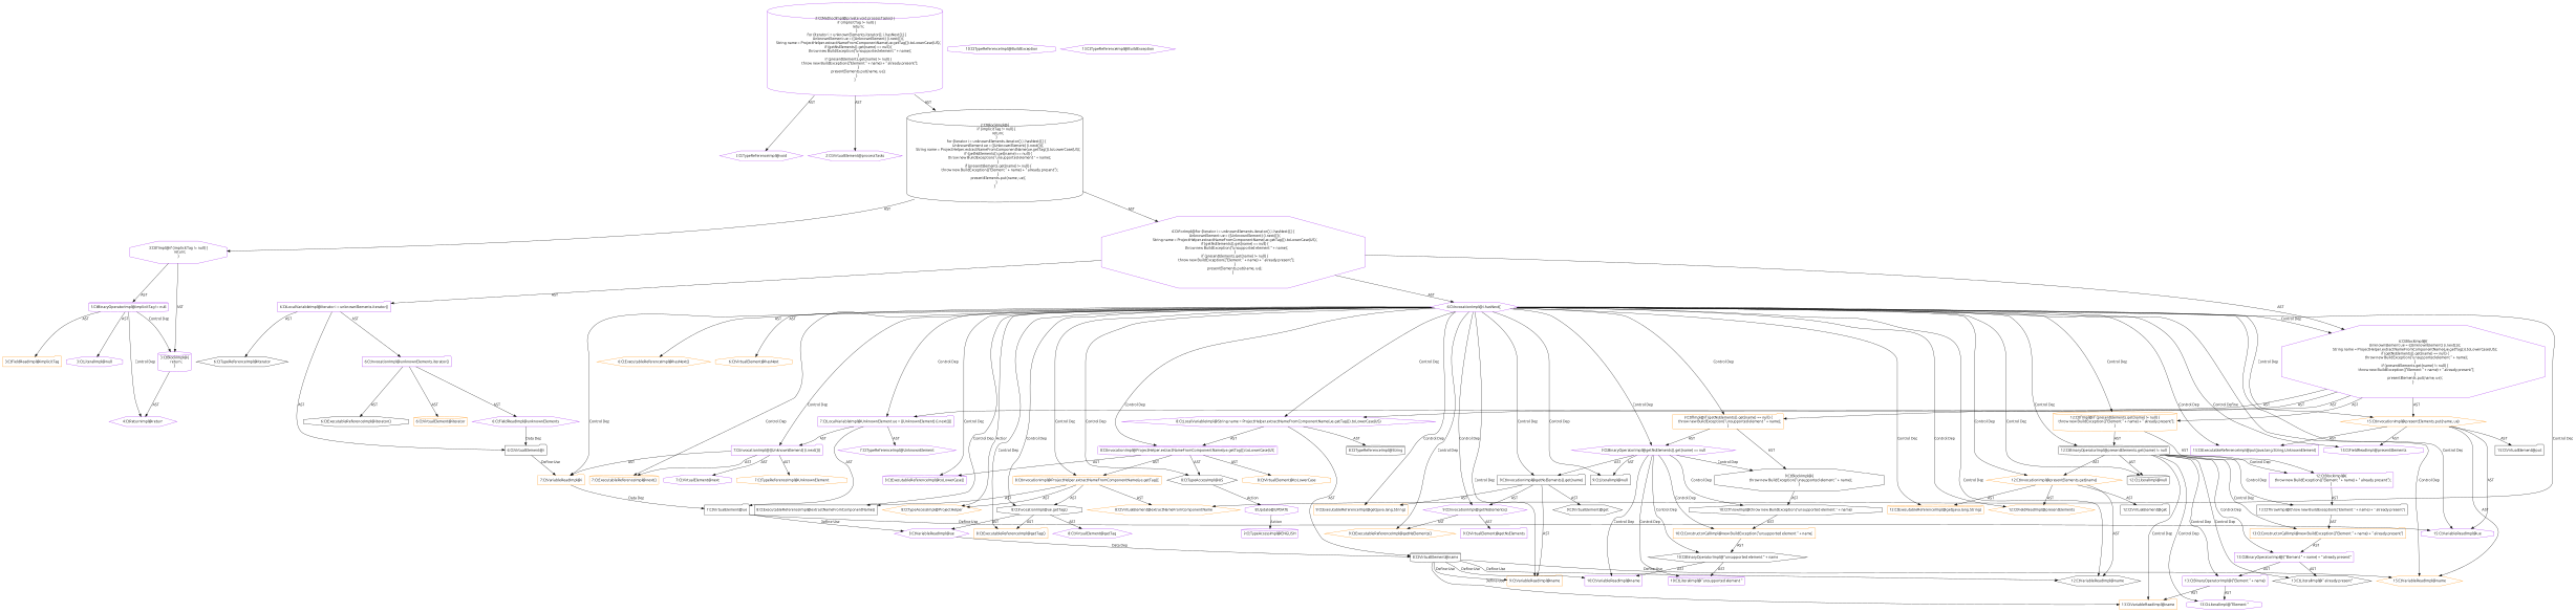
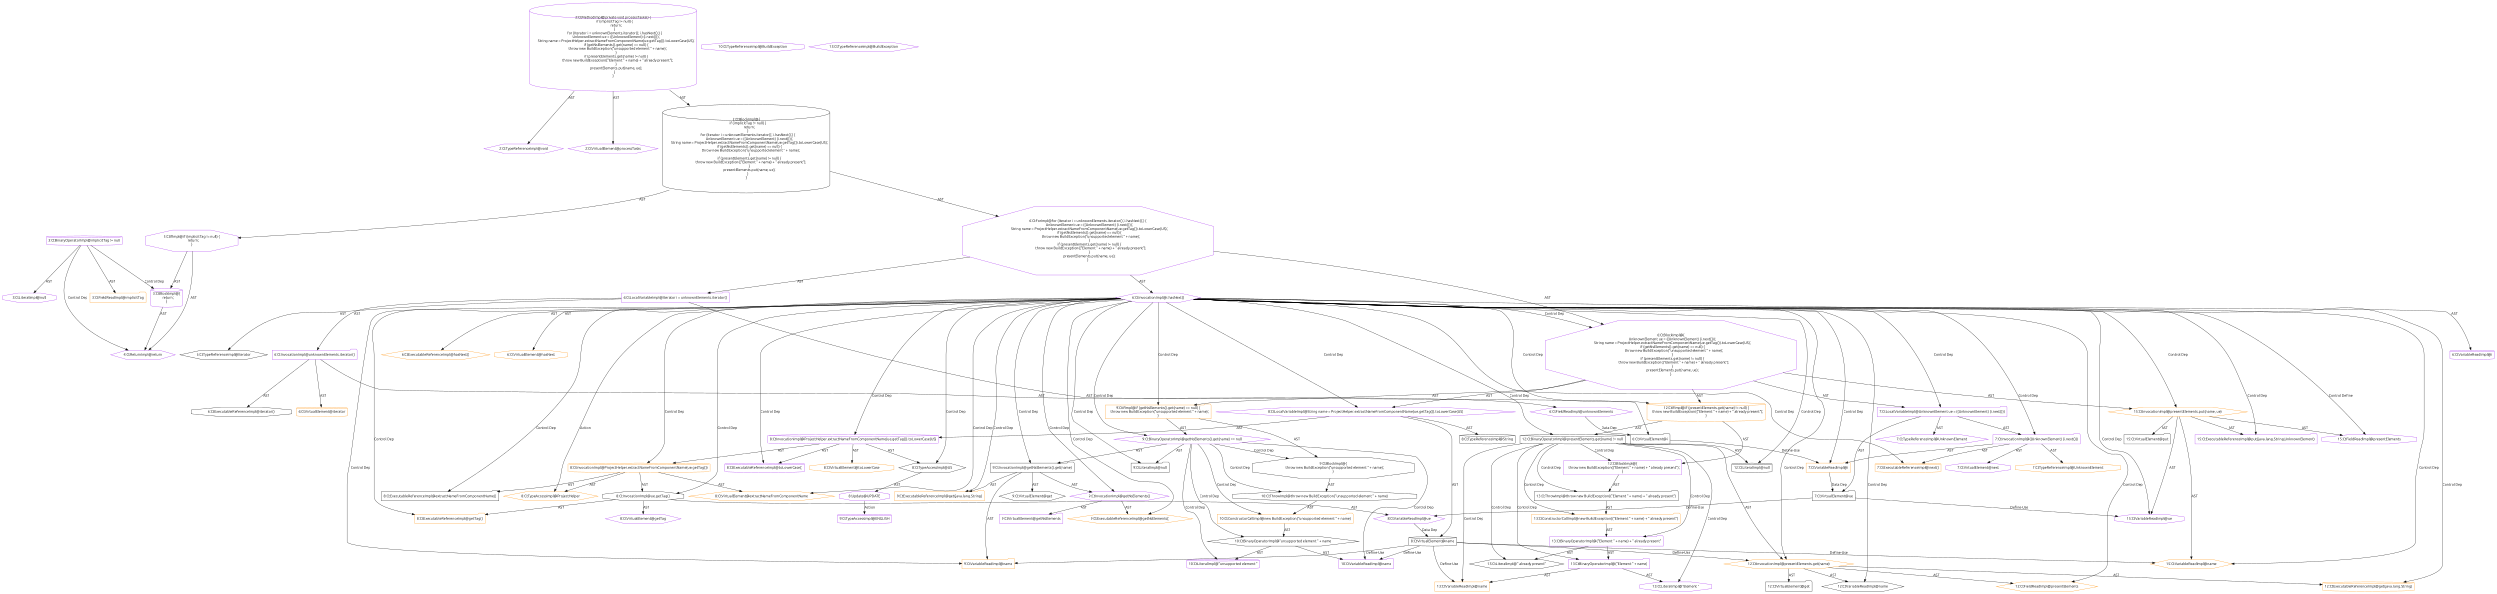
  digraph {
    fontname=Ubuntu
    node [color=purple fontname=Ubuntu shape=folder]
    edge [fontname=Ubuntu]
    n1 [label="2:CtTypeReferenceImpl@void" shape=hexagon]
    n2 [label="2:CtVirtualElement@processTasks" shape=hexagon]
    n3 [color=darkorange label="3:CtFieldReadImpl@implicitTag"]
    n4 [label="3:CtLiteralImpl@null" shape=octagon]
    n5 [label="3:CtBinaryOperatorImpl@implicitTag != null" shape=cylinder]
    n6 [label="4:CtReturnImpl@return" shape=hexagon]
    n7 [label="3:CtBlockImpl@\{\n    return;\n\}" shape=cylinder]
    n8 [label="3:CtIfImpl@if (implicitTag != null) \{\n    return;\n\}" shape=octagon]
    n9 [color=black label="6:CtTypeReferenceImpl@Iterator" shape=hexagon]
    n10 [color=black label="6:CtExecutableReferenceImpl@iterator()" shape=octagon]
    n11 [color=darkorange label="6:CtVirtualElement@iterator" shape=cylinder]
    n12 [label="6:CtFieldReadImpl@unknownElements" shape=hexagon]
    n13 [color=black label="6:CtVirtualElement@i"]
    n14 [color=darkorange label="7:CtVariableReadImpl@i"]
    n15 [label="6:CtInvocationImpl@unknownElements.iterator()"]
+   n16 [label="6:CtVariableReadImpl@i" shape=cylinder]
    n17 [color=black label="7:CtVirtualElement@ue"]
    n18 [label="6:CtLocalVariableImpl@Iterator i = unknownElements.iterator()"]
    n19 [color=darkorange label="6:CtExecutableReferenceImpl@hasNext()" shape=hexagon]
    n20 [color=darkorange label="6:CtVirtualElement@hasNext" shape=octagon]
    n21 [label="6:CtInvocationImpl@i.hasNext()" shape=hexagon]
    n22 [color=darkorange label="7:CtExecutableReferenceImpl@next()" shape=cylinder]
    n23 [label="7:CtInvocationImpl@((UnknownElement) (i.next()))"]
    n24 [label="7:CtLocalVariableImpl@UnknownElement ue = ((UnknownElement) (i.next()))"]
    n25 [label="8:CtExecutableReferenceImpl@toLowerCase()" shape=cylinder]
    n26 [color=black label="8:CtExecutableReferenceImpl@extractNameFromComponentName()"]
    n27 [color=darkorange label="8:CtTypeAccessImpl@ProjectHelper" shape=hexagon]
    n28 [color=darkorange label="8:CtExecutableReferenceImpl@getTag()"]
    n29 [color=black label="8:CtInvocationImpl@ue.getTag()" shape=octagon]
    n30 [color=darkorange label="8:CtInvocationImpl@ProjectHelper.extractNameFromComponentName(ue.getTag())" shape=cylinder]
    n31 [color=black label="8:CtTypeAccessImpl@US" shape=hexagon]
    n32 [label="8:CtInvocationImpl@ProjectHelper.extractNameFromComponentName(ue.getTag()).toLowerCase(US)" shape=cylinder]
    n33 [label="8:CtLocalVariableImpl@String name = ProjectHelper.extractNameFromComponentName(ue.getTag()).toLowerCase(US)" shape=hexagon]
    n34 [color=darkorange label="9:CtExecutableReferenceImpl@get(java.lang.String)"]
    n35 [color=darkorange label="9:CtExecutableReferenceImpl@getNsElements()" shape=hexagon]
    n36 [label="9:CtInvocationImpl@getNsElements()" shape=hexagon]
    n37 [color=darkorange label="9:CtVariableReadImpl@name"]
    n38 [color=black label="9:CtInvocationImpl@getNsElements().get(name)"]
    n39 [color=black label="9:CtLiteralImpl@null"]
    n40 [label="9:CtBinaryOperatorImpl@getNsElements().get(name) == null" shape=hexagon]
    n41 [color=darkorange label="9:CtIfImpl@if (getNsElements().get(name) == null) \{\n    throw new BuildException(\"unsupported element \" + name);\n\}"]
    n42 [color=darkorange label="12:CtExecutableReferenceImpl@get(java.lang.String)" shape=cylinder]
    n43 [color=darkorange label="12:CtFieldReadImpl@presentElements" shape=hexagon]
    n44 [color=black label="12:CtVariableReadImpl@name" shape=hexagon]
    n45 [color=darkorange label="12:CtInvocationImpl@presentElements.get(name)" shape=hexagon]
    n46 [color=black label="12:CtLiteralImpl@null" shape=cylinder]
    n47 [color=black label="12:CtBinaryOperatorImpl@presentElements.get(name) != null" shape=cylinder]
    n48 [color=darkorange label="12:CtIfImpl@if (presentElements.get(name) != null) \{\n    throw new BuildException((\"Element \" + name) + \" already present\");\n\}" shape=cylinder]
    n49 [label="15:CtExecutableReferenceImpl@put(java.lang.String,UnknownElement)"]
    n50 [label="15:CtFieldReadImpl@presentElements" shape=octagon]
    n51 [color=darkorange label="15:CtVariableReadImpl@name" shape=hexagon]
    n52 [label="15:CtVariableReadImpl@ue" shape=octagon]
    n53 [color=darkorange label="15:CtInvocationImpl@presentElements.put(name, ue)" shape=hexagon]
    n54 [label="6:CtBlockImpl@\{\n    UnknownElement ue = ((UnknownElement) (i.next()));\n    String name = ProjectHelper.extractNameFromComponentName(ue.getTag()).toLowerCase(US);\n    if (getNsElements().get(name) == null) \{\n        throw new BuildException(\"unsupported element \" + name);\n    \}\n    if (presentElements.get(name) != null) \{\n        throw new BuildException((\"Element \" + name) + \" already present\");\n    \}\n    presentElements.put(name, ue);\n\}" shape=octagon]
    n55 [color=darkorange label="8:CtVirtualElement@extractNameFromComponentName" shape=hexagon]
    n56 [label="7:CtVirtualElement@next" shape=octagon]
    n57 [color=darkorange label="7:CtTypeReferenceImpl@UnknownElement" shape=octagon]
    n58 [label="7:CtTypeReferenceImpl@UnknownElement" shape=hexagon]
    n59 [label="8:CtVariableReadImpl@ue" shape=hexagon]
    n60 [color=black label="8:CtVirtualElement@name" shape=cylinder]
    n61 [label="8:CtVirtualElement@getTag" shape=hexagon]
    n62 [label="8:Update@UPDATE" shape=octagon]
    n63 [color=darkorange label="8:CtVirtualElement@toLowerCase" shape=octagon]
    n64 [color=black label="8:CtTypeReferenceImpl@String" shape=cylinder]
    n65 [label="9:CtVirtualElement@getNsElements"]
    n66 [color=black label="9:CtVirtualElement@get" shape=hexagon]
    n67 [label="10:CtVariableReadImpl@name"]
    n68 [label="10:CtLiteralImpl@\"unsupported element \"" shape=cylinder]
    n69 [color=black label="10:CtBinaryOperatorImpl@\"unsupported element \" + name" shape=hexagon]
    n70 [color=darkorange label="10:CtConstructorCallImpl@new BuildException(\"unsupported element \" + name)"]
    n71 [color=black label="10:CtThrowImpl@throw new BuildException(\"unsupported element \" + name)" shape=octagon]
    n72 [color=black label="9:CtBlockImpl@\{\n    throw new BuildException(\"unsupported element \" + name);\n\}" shape=octagon]
    n73 [color=black label="12:CtVirtualElement@get"]
    n74 [color=darkorange label="13:CtVariableReadImpl@name"]
    n75 [label="13:CtLiteralImpl@\"Element \"" shape=octagon]
    n76 [label="13:CtBinaryOperatorImpl@(\"Element \" + name)"]
    n77 [color=black label="13:CtLiteralImpl@\" already present\"" shape=hexagon]
    n78 [label="13:CtBinaryOperatorImpl@(\"Element \" + name) + \" already present\""]
    n79 [color=darkorange label="13:CtConstructorCallImpl@new BuildException((\"Element \" + name) + \" already present\")"]
    n80 [color=black label="13:CtThrowImpl@throw new BuildException((\"Element \" + name) + \" already present\")"]
    n81 [label="12:CtBlockImpl@\{\n    throw new BuildException((\"Element \" + name) + \" already present\");\n\}"]
    n82 [color=black label="15:CtVirtualElement@put"]
    n83 [label="9:CtTypeAccessImpl@ENGLISH" shape=cylinder]
    n84 [label="10:CtTypeReferenceImpl@BuildException" shape=octagon]
    n85 [label="13:CtTypeReferenceImpl@BuildException" shape=hexagon]
    n86 [label="6:CtForImpl@for (Iterator i = unknownElements.iterator(); i.hasNext();) \{\n    UnknownElement ue = ((UnknownElement) (i.next()));\n    String name = ProjectHelper.extractNameFromComponentName(ue.getTag()).toLowerCase(US);\n    if (getNsElements().get(name) == null) \{\n        throw new BuildException(\"unsupported element \" + name);\n    \}\n    if (presentElements.get(name) != null) \{\n        throw new BuildException((\"Element \" + name) + \" already present\");\n    \}\n    presentElements.put(name, ue);\n\}" shape=octagon]
    n87 [color=black label="2:CtBlockImpl@\{\n    if (implicitTag != null) \{\n        return;\n    \}\n    for (Iterator i = unknownElements.iterator(); i.hasNext();) \{\n        UnknownElement ue = ((UnknownElement) (i.next()));\n        String name = ProjectHelper.extractNameFromComponentName(ue.getTag()).toLowerCase(US);\n        if (getNsElements().get(name) == null) \{\n            throw new BuildException(\"unsupported element \" + name);\n        \}\n        if (presentElements.get(name) != null) \{\n            throw new BuildException((\"Element \" + name) + \" already present\");\n        \}\n        presentElements.put(name, ue);\n    \}\n\}" shape=cylinder]
    n88 [label="2:CtMethodImpl@private void processTasks() \{\n    if (implicitTag != null) \{\n        return;\n    \}\n    for (Iterator i = unknownElements.iterator(); i.hasNext();) \{\n        UnknownElement ue = ((UnknownElement) (i.next()));\n        String name = ProjectHelper.extractNameFromComponentName(ue.getTag()).toLowerCase(US);\n        if (getNsElements().get(name) == null) \{\n            throw new BuildException(\"unsupported element \" + name);\n        \}\n        if (presentElements.get(name) != null) \{\n            throw new BuildException((\"Element \" + name) + \" already present\");\n        \}\n        presentElements.put(name, ue);\n    \}\n\}" shape=cylinder]
    n5 -> n3 [label=AST]
    n5 -> n4 [label=AST]
    n5 -> n6 [label="Control Dep"]
    n5 -> n7 [label="Control Dep"]
    n7 -> n6 [label=AST]
-   n8 -> n5 [label=AST]
+   n8 -> n6 [label=AST]
    n8 -> n7 [label=AST]
    n12 -> n13 [label="Data Dep"]
    n13 -> n14 [label="Define-Use"]
    n14 -> n17 [label="Data Dep"]
    n15 -> n10 [label=AST]
    n15 -> n11 [label=AST]
    n15 -> n12 [label=AST]
    n17 -> n52 [label="Define-Use"]
    n17 -> n59 [label="Define-Use"]
    n18 -> n9 [label=AST]
    n18 -> n13 [label=AST]
    n18 -> n15 [label=AST]
    n21 -> n14 [label="Control Dep"]
+   n21 -> n16 [label=AST]
    n21 -> n19 [label=AST]
    n21 -> n20 [label=AST]
    n21 -> n22 [label="Control Dep"]
    n21 -> n23 [label="Control Dep"]
    n21 -> n24 [label="Control Dep"]
    n21 -> n25 [label="Control Dep"]
    n21 -> n26 [label="Control Dep"]
    n21 -> n27 [label=Action]
    n21 -> n28 [label="Control Dep"]
    n21 -> n29 [label="Control Dep"]
    n21 -> n30 [label="Control Dep"]
    n21 -> n31 [label="Control Dep"]
    n21 -> n32 [label="Control Dep"]
    n21 -> n33 [label="Control Dep"]
    n21 -> n34 [label="Control Dep"]
    n21 -> n35 [label="Control Dep"]
    n21 -> n36 [label="Control Dep"]
    n21 -> n37 [label="Control Dep"]
    n21 -> n38 [label="Control Dep"]
    n21 -> n39 [label="Control Dep"]
    n21 -> n40 [label="Control Dep"]
    n21 -> n41 [label="Control Dep"]
    n21 -> n42 [label="Control Dep"]
    n21 -> n43 [label="Control Dep"]
    n21 -> n44 [label="Control Dep"]
    n21 -> n45 [label="Control Dep"]
    n21 -> n46 [label="Control Dep"]
    n21 -> n47 [label="Control Dep"]
    n21 -> n48 [label="Control Dep"]
    n21 -> n49 [label="Control Dep"]
    n21 -> n50 [label="Control Define"]
    n21 -> n51 [label="Control Dep"]
    n21 -> n52 [label="Control Dep"]
    n21 -> n53 [label="Control Dep"]
    n21 -> n54 [label="Control Dep"]
    n21 -> n55 [label="Control Dep"]
    n23 -> n14 [label=AST]
    n23 -> n22 [label=AST]
    n23 -> n56 [label=AST]
    n23 -> n57 [label=AST]
    n24 -> n17 [label=AST]
    n24 -> n23 [label=AST]
    n24 -> n58 [label=AST]
    n29 -> n28 [label=AST]
    n29 -> n59 [label=AST]
    n29 -> n61 [label=AST]
    n30 -> n26 [label=AST]
    n30 -> n27 [label=AST]
    n30 -> n29 [label=AST]
    n30 -> n55 [label=AST]
-   n31 -> n62 [label=Action]
+   n31 -> n62 [label=AST]
    n32 -> n25 [label=AST]
    n32 -> n30 [label=AST]
    n32 -> n31 [label=AST]
    n32 -> n63 [label=AST]
    n33 -> n32 [label=AST]
    n33 -> n60 [label=AST]
    n33 -> n64 [label=AST]
    n36 -> n35 [label=AST]
    n36 -> n65 [label=AST]
    n38 -> n34 [label=AST]
    n38 -> n36 [label=AST]
    n38 -> n37 [label=AST]
    n38 -> n66 [label=AST]
    n40 -> n38 [label=AST]
    n40 -> n39 [label=AST]
    n40 -> n67 [label="Control Dep"]
    n40 -> n68 [label="Control Dep"]
    n40 -> n69 [label="Control Dep"]
    n40 -> n70 [label="Control Dep"]
    n40 -> n71 [label="Control Dep"]
    n40 -> n72 [label="Control Dep"]
    n41 -> n40 [label=AST]
    n41 -> n72 [label=AST]
    n45 -> n42 [label=AST]
    n45 -> n43 [label=AST]
    n45 -> n44 [label=AST]
    n45 -> n73 [label=AST]
    n47 -> n45 [label=AST]
    n47 -> n46 [label=AST]
    n47 -> n74 [label="Control Dep"]
    n47 -> n75 [label="Control Dep"]
    n47 -> n76 [label="Control Dep"]
    n47 -> n77 [label="Control Dep"]
    n47 -> n78 [label="Control Dep"]
    n47 -> n79 [label="Control Dep"]
    n47 -> n80 [label="Control Dep"]
    n47 -> n81 [label="Control Dep"]
    n48 -> n47 [label=AST]
    n48 -> n81 [label=AST]
    n53 -> n49 [label=AST]
    n53 -> n50 [label=AST]
    n53 -> n51 [label=AST]
    n53 -> n52 [label=AST]
    n53 -> n82 [label=AST]
    n54 -> n24 [label=AST]
    n54 -> n33 [label=AST]
    n54 -> n41 [label=AST]
    n54 -> n48 [label=AST]
    n54 -> n53 [label=AST]
    n59 -> n60 [label="Data Dep"]
    n60 -> n37 [label="Define-Use"]
-   n60 -> n44 [label="Define-Use"]
+   n60 -> n45 [label="Define-Use"]
    n60 -> n51 [label="Define-Use"]
    n60 -> n67 [label="Define-Use"]
    n60 -> n74 [label="Define-Use"]
    n62 -> n83 [label=Action]
    n69 -> n67 [label=AST]
    n69 -> n68 [label=AST]
    n70 -> n69 [label=AST]
    n71 -> n70 [label=AST]
    n72 -> n71 [label=AST]
    n76 -> n74 [label=AST]
    n76 -> n75 [label=AST]
    n78 -> n76 [label=AST]
    n78 -> n77 [label=AST]
    n79 -> n78 [label=AST]
    n80 -> n79 [label=AST]
    n81 -> n80 [label=AST]
    n86 -> n18 [label=AST]
    n86 -> n21 [label=AST]
    n86 -> n54 [label=AST]
    n87 -> n8 [label=AST]
    n87 -> n86 [label=AST]
    n88 -> n1 [label=AST]
    n88 -> n2 [label=AST]
    n88 -> n87 [label=AST]
  }
